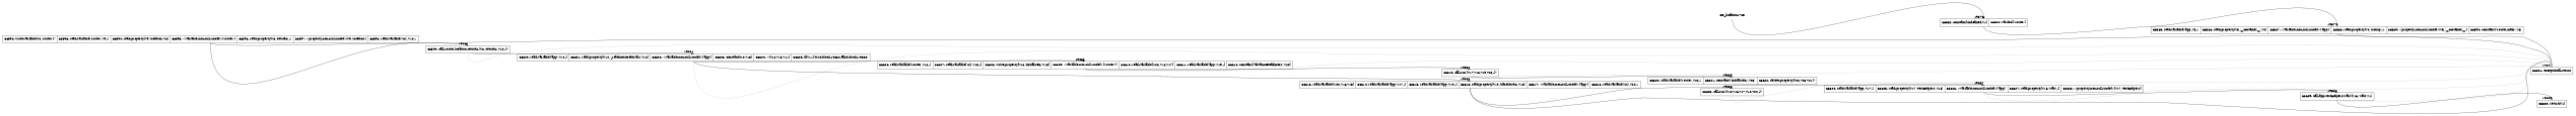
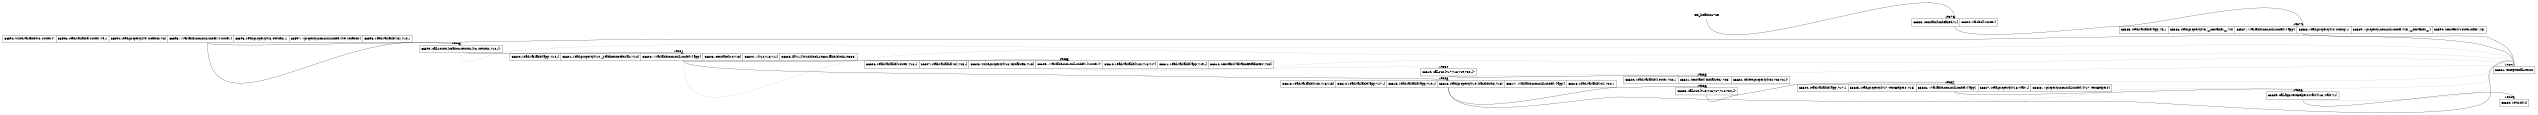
  digraph {
    rankdir=LR
    node [shape=record]
    edge [headport=n tailport=s]
    n1 [label=BB_location1725 shape=none]
    n2 [label="{66583: constant[undefined,v1]|66584: vardecl['router']}"]
    n3 [label="{66585: read-variable['app',v5,-]|66586: read-property[v5,'__container__',v4]|66587: \<variable-non-null-undef\>['app']|66588: read-property[v4,'lookup',-]|66589: \<property-non-null-undef\>[v5,'__container__']|66590: constant[\"router:main\",v6]}"]
    n4 [label="{66631: exceptional-return}"]
    n5 [label="{66592: write-variable[v2,'router']*|66593: read-variable['router',v9,-]|66594: read-property[v9,'location',v8]|66595: \<variable-non-null-undef\>['router']|66596: read-property[v8,'setURL',-]|66597: \<property-non-null-undef\>[v9,'location']|66598: read-variable['url',v10,-]}"]
    n6 [label="{66599: call-router.location.setURL [v8,'setURL',v10,-]*}"]
    n7 [label="{66600: read-variable['app',v14,-]|66601: read-property[v14,'_readinessDeferrals',v12]|66602: \<variable-non-null-undef\>['app']|66603: constant[0.0,v13]|66604: \>[v12,v13,v11]|66605: if[v11](true-block:19882,false-block:19883)}"]
    n8 [label="{66606: read-variable['router',v16,-]|66607: read-variable['url',v15,-]|66608: write-property[v16,'initialURL',v15]|66609: \<variable-non-null-undef\>['router']*|66610: read-variable['run',v18,v17]|66611: read-variable['app',v19,-]|66612: constant[\"advanceReadiness\",v20]}"]
    n9 [label="{66613: read-variable['run',v16,v15]|66614: read-variable['app',v17,-]|66615: read-variable['app',v19,-]|66616: read-property[v19,'handleURL',v18]|66617: \<variable-non-null-undef\>['app']|66618: read-variable['url',v20,-]}"]
    n10 [label="{66619: call-run [v17,v18,v19,v20,-]*}"]
    n11 [label="{66623: call-run [v15,v16,v17,v18,v20,-]*}"]
    n12 [label="{66620: read-variable['router',v22,-]|66621: constant[\"initialURL\",v23]|66622: delete-property[v22,v23,v21]*}"]
    n13 [label="{66624: read-variable['app',v17,-]|66625: read-property[v17,'testHelpers',v16]|66626: \<variable-non-null-undef\>['app']|66627: read-property[v16,'wait',-]|66628: \<property-non-null-undef\>[v17,'testHelpers']}"]
    n14 [label="{66629: call-app.testHelpers.wait [v16,'wait',v1]}"]
    n15 [label="{66630: return[v1]}"]
    n1 -> n2 [headlabel="    19876"]
    n2 -> n3 [headlabel="      19877"]
    n3 -> n4 [color=black headlabel="      19890"]
    n5 -> n4 [color=black]
    n5 -> n6 [headlabel="      19880"]
    n6 -> n4 [color=gray]
    n6 -> n7 [headlabel="      19881"]
    n7 -> n4 [color=gray]
    n7 -> n8 [headlabel="      19882"]
    n7 -> n9 [headlabel="      19883"]
    n8 -> n4 [color=gray]
-   n8 -> n10 [headlabel="      19884"]
+   n8 -> n10 [headlabel="      19884" color=gray]
    n9 -> n4 [color=black]
    n9 -> n11 [headlabel="      19886"]
    n10 -> n4 [color=gray]
    n10 -> n12 [headlabel="      19885"]
-   n11 -> n13 [color=gray]
+   n11 -> n13
    n12 -> n4 [color=gray]
-   n12 -> n13 [headlabel="      19887"]
+   n12 -> n13 [headlabel="      19887" color=gray]
    n13 -> n4 [color=gray]
    n13 -> n14 [headlabel="      19888"]
    n14 -> n4 [color=gray]
    n14 -> n15 [headlabel="      19889"]
  }
